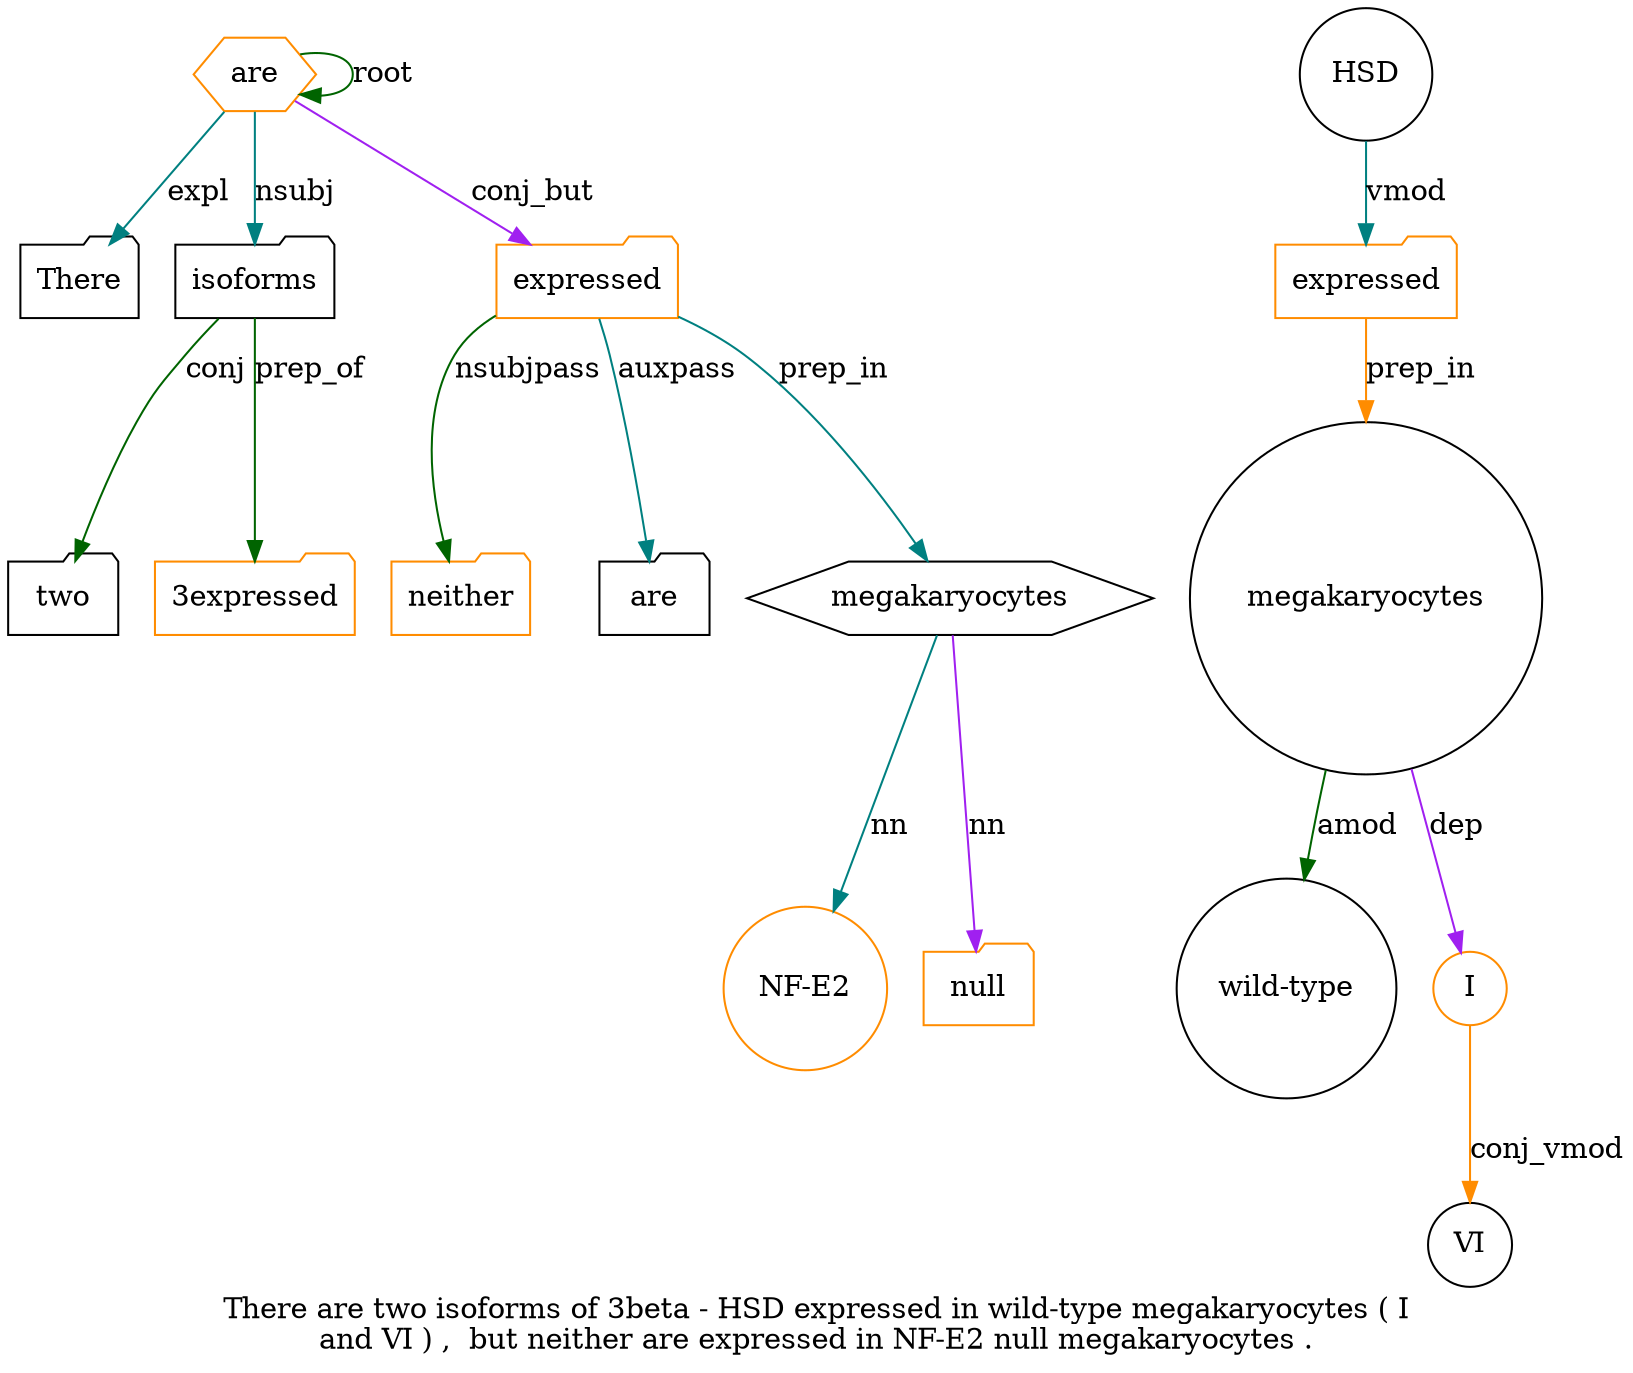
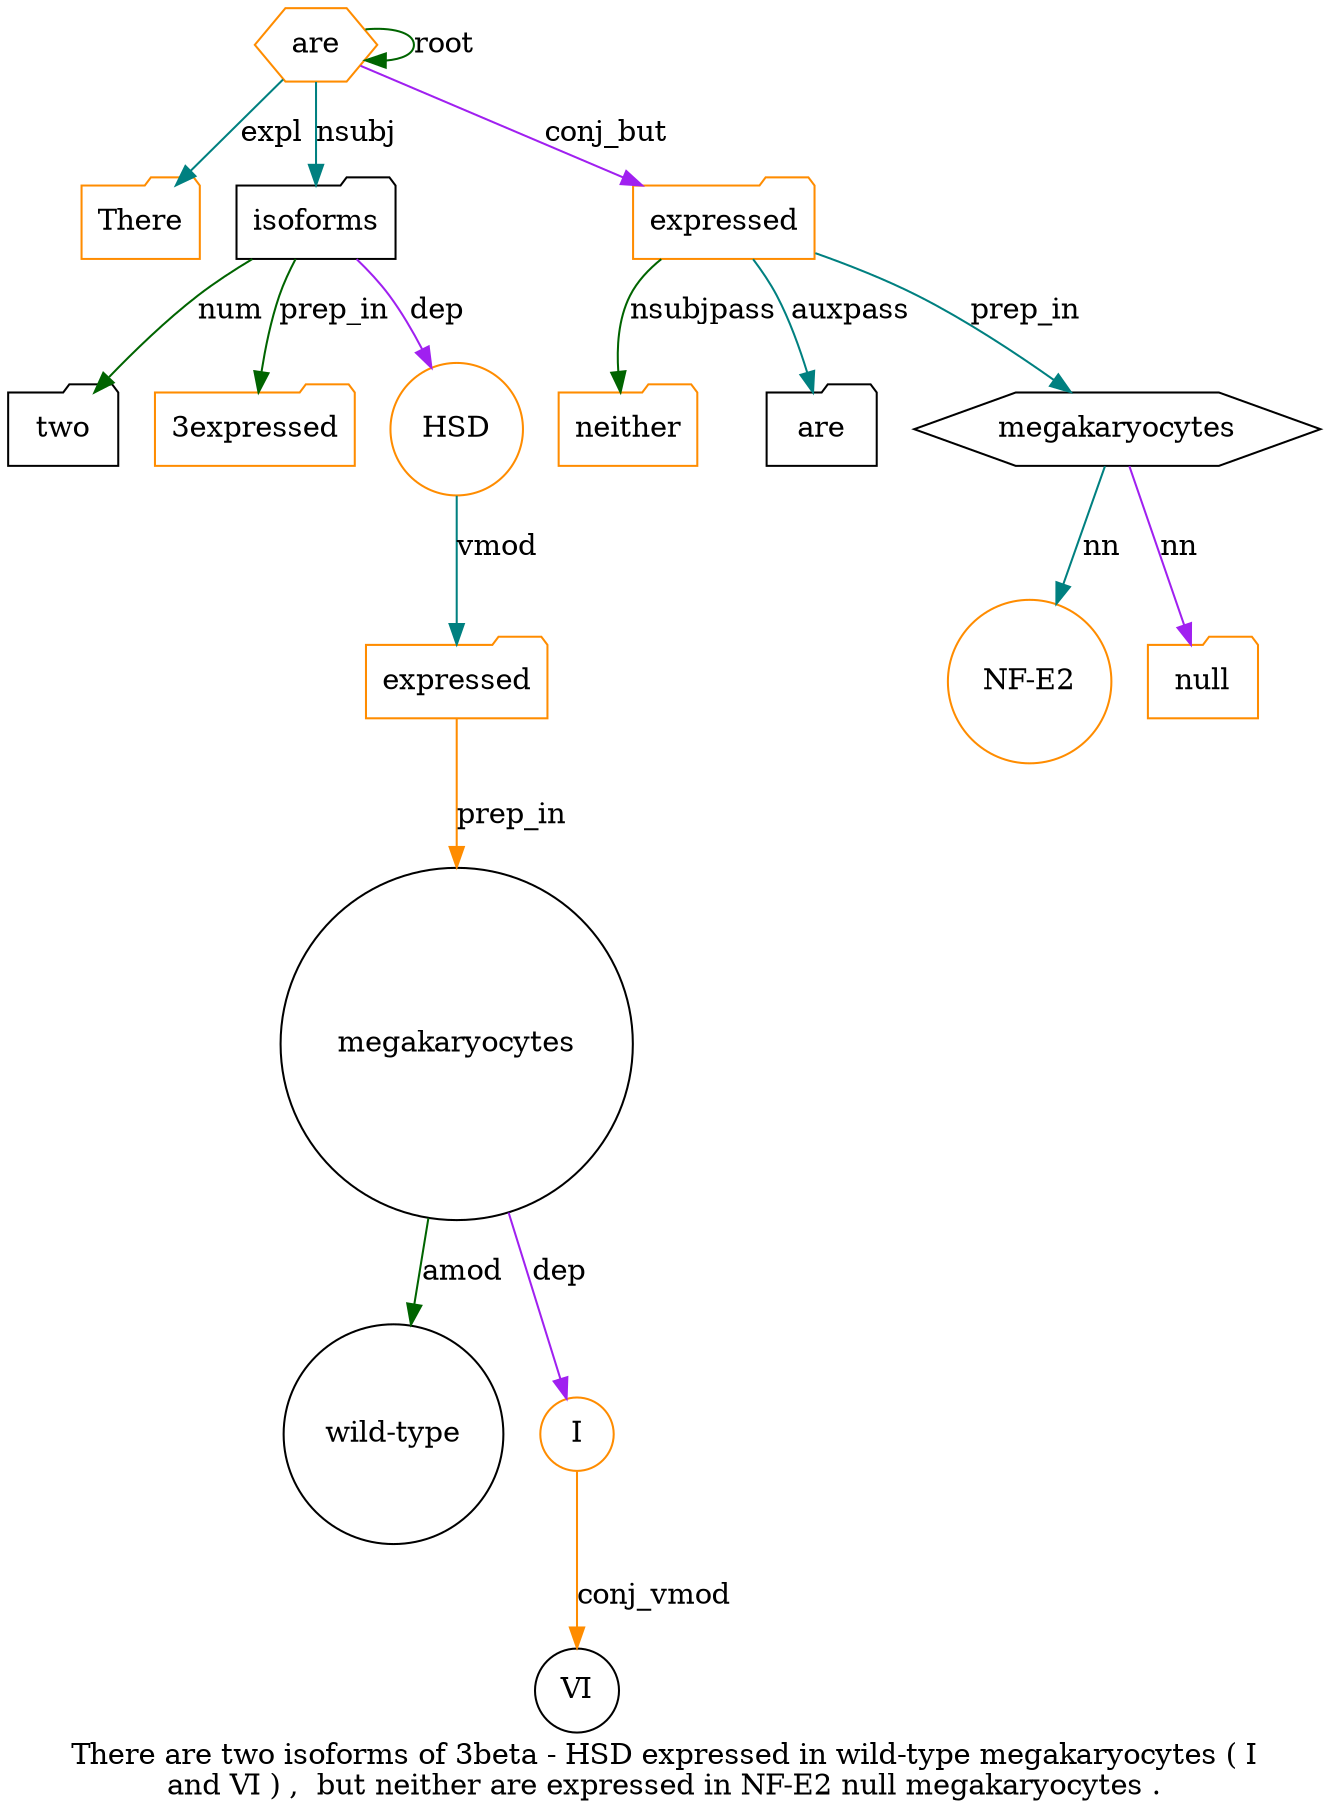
  digraph {
    label="There are two isoforms of 3beta - HSD expressed in wild-type megakaryocytes ( I\nand VI ) ,  but neither are expressed in NF-E2 null megakaryocytes ."
    node [color=darkorange fillcolor=white shape=folder style=filled]
    edge [color=teal]
    n1 [label=are shape=hexagon]
-   n2 [color=black label=There]
+   n2 [label=There]
    n3 [color=black label=isoforms]
    n4 [label=expressed]
    n5 [color=black label=two]
    n6 [label="3expressed"]
-   n7 [color=black label=HSD shape=circle]
+   n7 [label=HSD shape=circle]
    n8 [label=neither]
    n9 [color=black label=are]
    n10 [color=black label=megakaryocytes shape=hexagon]
    n11 [label=expressed]
    n12 [color=black label=megakaryocytes shape=circle]
    n13 [color=black label="wild-type" shape=circle]
    n14 [label=I shape=circle]
    n15 [color=black label=VI shape=circle]
    n16 [label="NF-E2" shape=circle]
    n17 [label=null]
    n1 -> n1 [color=darkgreen label=root]
    n1 -> n2 [label=expl]
    n1 -> n3 [label=nsubj]
    n1 -> n4 [color=purple label=conj_but]
-   n3 -> n5 [color=darkgreen label=conj]
-   n3 -> n6 [color=darkgreen label=prep_of]
+   n3 -> n5 [color=darkgreen label=num]
+   n3 -> n6 [color=darkgreen label=prep_in]
+   n3 -> n7 [color=purple label=dep]
    n4 -> n8 [color=darkgreen label=nsubjpass]
    n4 -> n9 [label=auxpass]
    n4 -> n10 [label=prep_in]
    n7 -> n11 [label=vmod]
    n10 -> n16 [label=nn]
    n10 -> n17 [color=purple label=nn]
    n11 -> n12 [color=darkorange label=prep_in]
    n12 -> n13 [color=darkgreen label=amod]
    n12 -> n14 [color=purple label=dep]
    n14 -> n15 [color=darkorange label=conj_vmod]
  }
